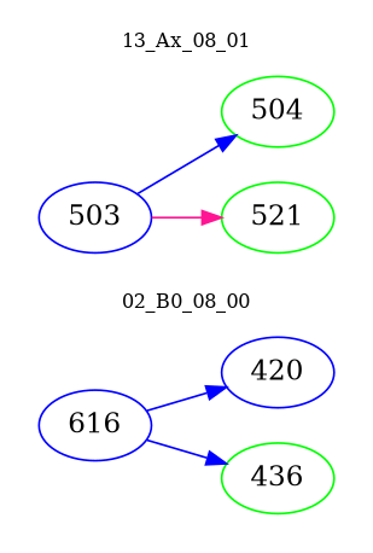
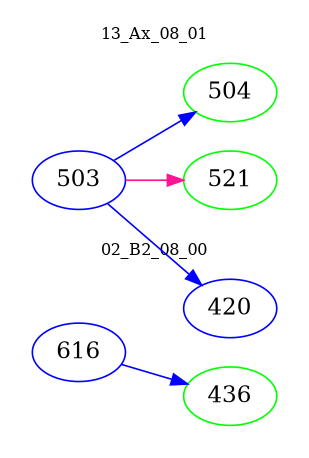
  digraph {
    rankdir=LR
    node [color=blue]
    edge [color=blue]
    n1 [label=503]
    n2 [color=green label=521]
    n3 [color=green label=504]
    n4 [label=616]
    n5 [label=420]
    n6 [color=green label=436]
    subgraph cluster_1 {
      color=white
      fontsize=10
      label="13_Ax_08_01"
      n1
      n2
      n3
    }
    subgraph cluster_2 {
      color=white
      fontsize=10
-     label="02_B0_08_00"
+     label="02_B2_08_00"
      n4
      n5
      n6
    }
    n1 -> n2 [color=deeppink]
    n1 -> n3
-   n4 -> n5
+   n1 -> n5
    n4 -> n6
  }
